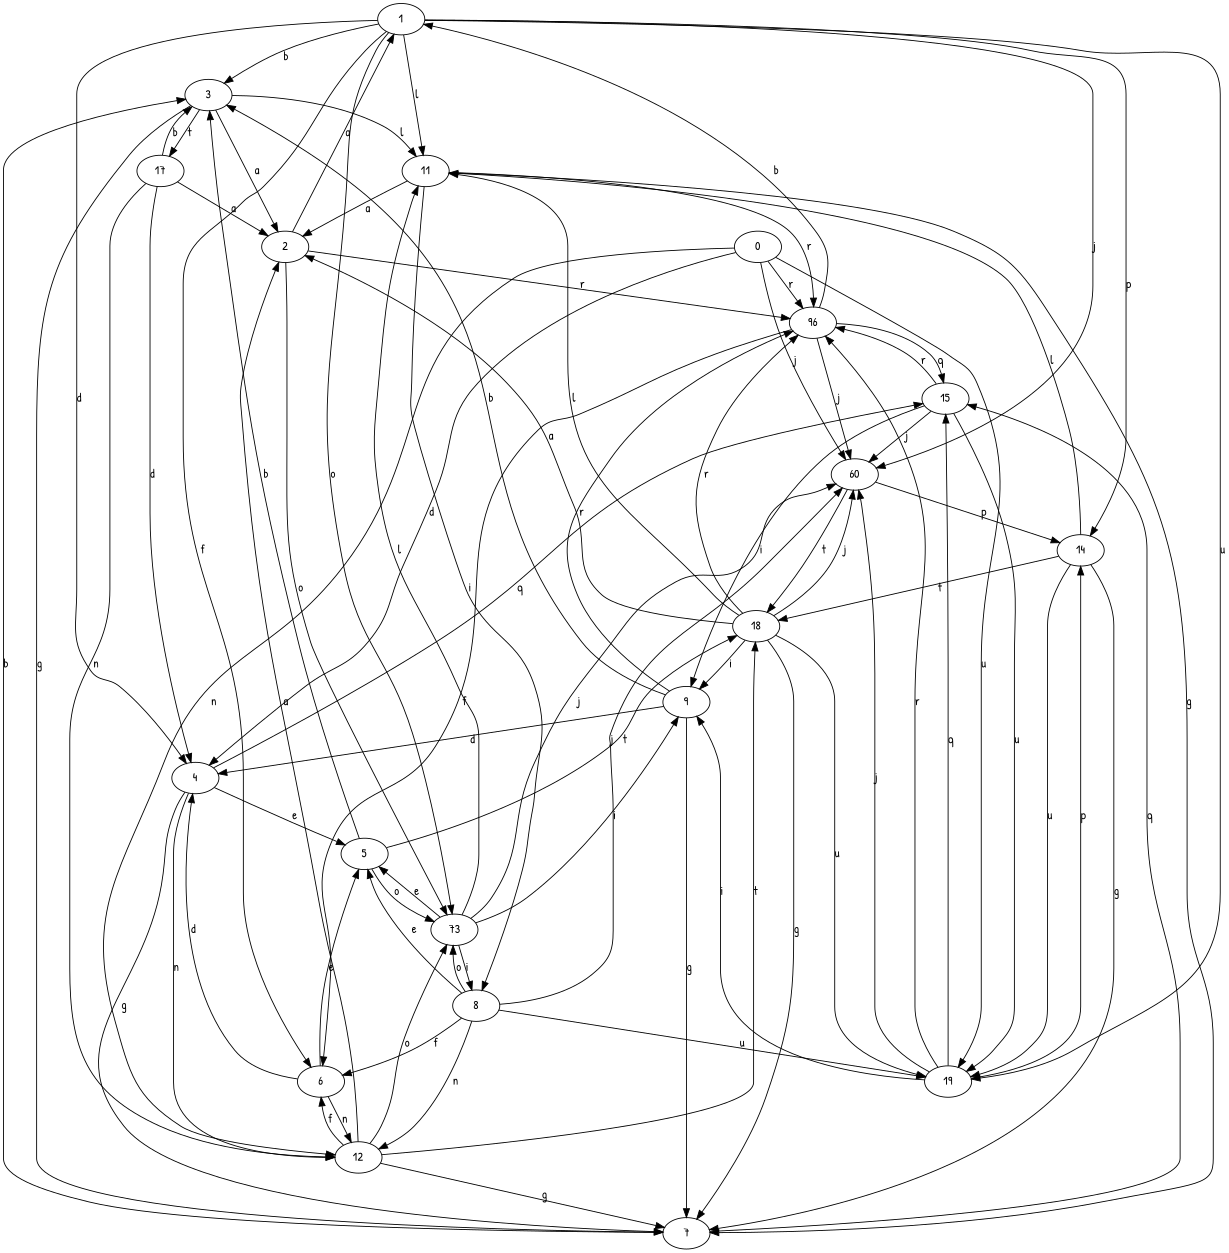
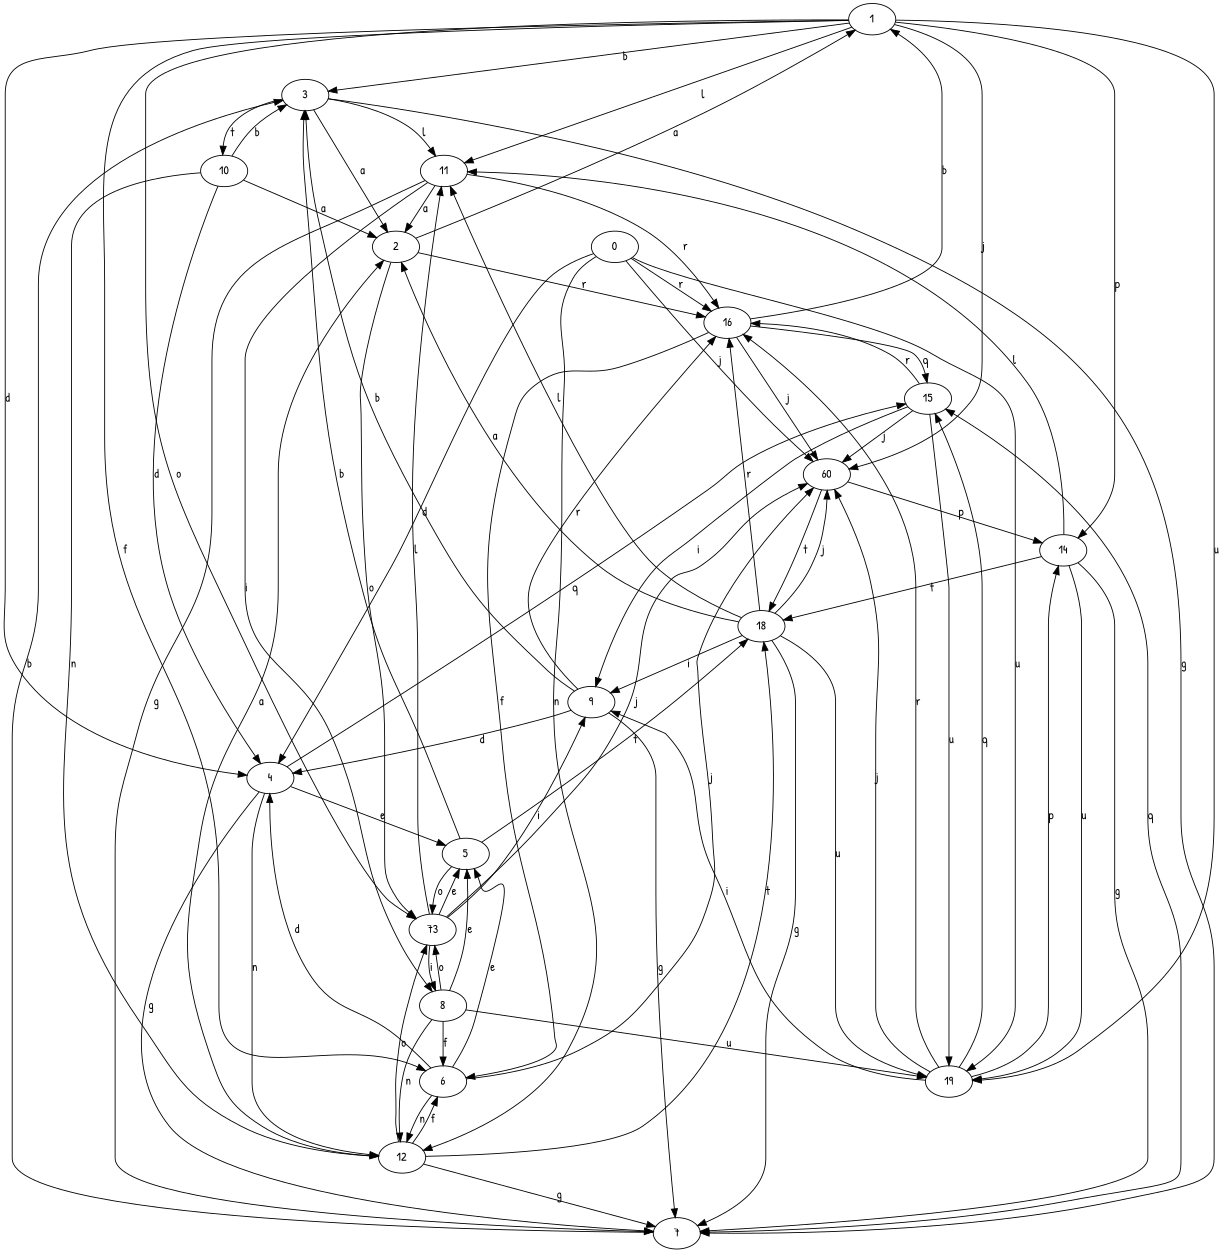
  strict digraph {
    fontname="Patrick Hand"
    node [fontname="Patrick Hand"]
    edge [fontname="Patrick Hand"]
    1
    3
    4
    6
    n5 [label=60]
    11
    n7 [label=73]
    14
    19
    2
    7
-   17
+   17 [label=10]
    5
    12
    15
    18
-   16 [label=96]
+   16
    8
    9
    0
    1 -> 3 [label=b]
    1 -> 4 [label=d]
    1 -> 6 [label=f]
    1 -> n5 [label=j]
    1 -> 11 [label=l]
    1 -> n7 [label=o]
    1 -> 14 [label=p]
    1 -> 19 [label=u]
    3 -> 11 [label=l]
    3 -> 2 [label=a]
    3 -> 7 [label=g]
    3 -> 17 [label=t]
    4 -> 7 [label=g]
    4 -> 5 [label=e]
    4 -> 12 [label=n]
    4 -> 15 [label=q]
    6 -> 4 [label=d]
    6 -> 5 [label=e]
    6 -> 12 [label=n]
    n5 -> 14 [label=p]
    n5 -> 18 [label=t]
    11 -> 2 [label=a]
    11 -> 7 [label=g]
    11 -> 16 [label=r]
    11 -> 8 [label=i]
    n7 -> n5 [label=j]
    n7 -> 11 [label=l]
    n7 -> 5 [label=e]
    n7 -> 8 [label=i]
    n7 -> 9 [label=i]
    14 -> 11 [label=l]
    14 -> 19 [label=u]
    14 -> 7 [label=g]
    14 -> 18 [label=t]
    19 -> n5 [label=j]
    19 -> 14 [label=p]
    19 -> 15 [label=q]
    19 -> 16 [label=r]
    19 -> 9 [label=i]
    2 -> 1 [label=a]
    2 -> n7 [label=o]
    2 -> 16 [label=r]
    7 -> 3 [label=b]
    7 -> 15 [label=q]
    17 -> 3 [label=b]
    17 -> 4 [label=d]
    17 -> 2 [label=a]
    17 -> 12 [label=n]
    5 -> 3 [label=b]
    5 -> n7 [label=o]
    5 -> 18 [label=t]
    12 -> 6 [label=f]
    12 -> n7 [label=o]
    12 -> 2 [label=a]
    12 -> 7 [label=g]
    12 -> 18 [label=t]
    15 -> n5 [label=j]
    15 -> 19 [label=u]
    15 -> 16 [label=r]
    15 -> 9 [label=i]
    18 -> n5 [label=j]
    18 -> 11 [label=l]
    18 -> 19 [label=u]
    18 -> 2 [label=a]
    18 -> 7 [label=g]
    18 -> 16 [label=r]
    18 -> 9 [label=i]
    16 -> 1 [label=b]
    16 -> 6 [label=f]
    16 -> n5 [label=j]
    16 -> 15 [label=q]
    8 -> 6 [label=f]
-   8 -> n5 [label=j]
+   6 -> n5 [label=j]
    8 -> n7 [label=o]
    8 -> 19 [label=u]
    8 -> 5 [label=e]
    8 -> 12 [label=n]
    9 -> 3 [label=b]
    9 -> 4 [label=d]
    9 -> 7 [label=g]
    9 -> 16 [label=r]
    0 -> 4 [label=d]
    0 -> n5 [label=j]
    0 -> 19 [label=u]
    0 -> 12 [label=n]
    0 -> 16 [label=r]
  }
